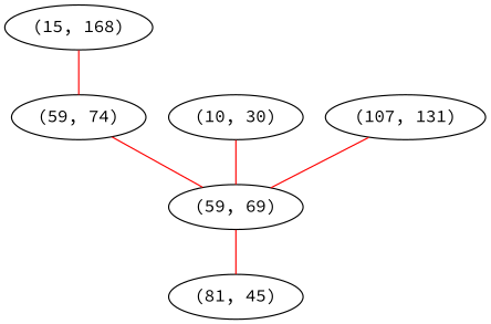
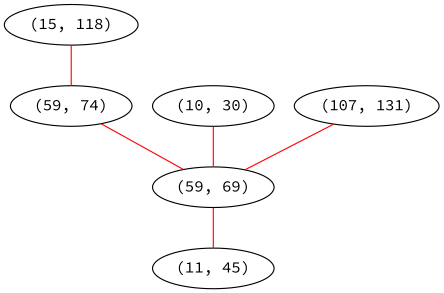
  graph {
    fontname="Source Code Pro"
    node [fontname="Source Code Pro"]
    edge [color=red fontname="Source Code Pro" weight=1]
-   "(15, 118)" [label="(15, 168)"]
+   "(15, 118)"
    "(59, 74)"
    "(59, 69)"
    n4 [label="(10, 30)"]
-   "(81, 45)"
+   "(81, 45)" [label="(11, 45)"]
    "(107, 131)"
    "(15, 118)" -- "(59, 74)"
    "(59, 74)" -- "(59, 69)"
    "(59, 69)" -- "(81, 45)"
    n4 -- "(59, 69)"
    "(107, 131)" -- "(59, 69)"
  }
